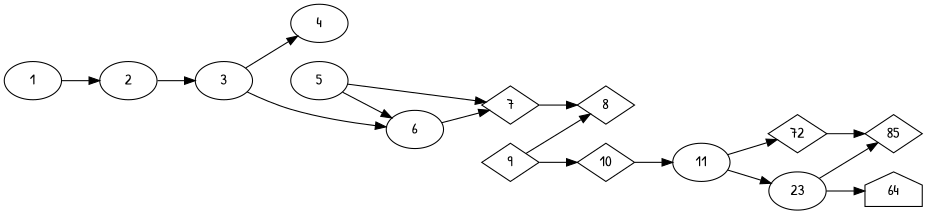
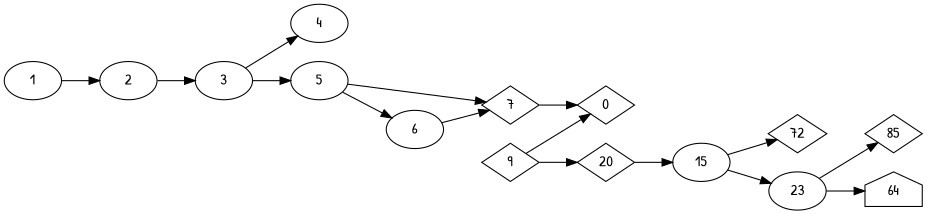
  digraph {
    fontname="Patrick Hand"
    rankdir=LR
    node [alpha=0.16 fontname="Patrick Hand" shape=ellipse]
    edge [fontname="Patrick Hand"]
    1 [alpha=0.12 expect_size=48788480]
    2 [expect_size=13341696]
    3 [alpha=0.20 expect_size=48988160]
    4 [alpha=0.11 expect_size=35058688]
    5 [alpha=0.11 expect_size=32996352]
    7 [alpha=0.06 expect_size=11621376 shape=diamond]
    6 [alpha=0.07 expect_size=36858880]
-   8 [alpha=0.04 expect_size=7256064 shape=diamond]
+   8 [alpha=0.04 expect_size=7256064 shape=diamond label=0]
    9 [alpha=0.13 expect_size=5273600 shape=diamond]
-   10 [alpha=0.10 expect_size=25802752 shape=diamond]
-   11 [expect_size=22187008]
+   10 [alpha=0.10 expect_size=25802752 shape=diamond label=20]
+   11 [expect_size=22187008 label=15]
    n12 [alpha=0.19 expect_size=49327104 label=72 shape=diamond]
    n13 [alpha=0.03 expect_size=39528448 label=23]
    n14 [expect_size=17827840 label=85 shape=diamond]
    n15 [alpha=0.09 expect_size=38825984 label=64 shape=house]
    1 -> 2
    2 -> 3
    3 -> 4
-   3 -> 6
+   3 -> 5
    5 -> 7
    5 -> 6
    7 -> 8
    6 -> 7
    9 -> 8
    9 -> 10
    10 -> 11
    11 -> n12
    11 -> n13
-   n12 -> n14
    n13 -> n14
    n13 -> n15
  }
